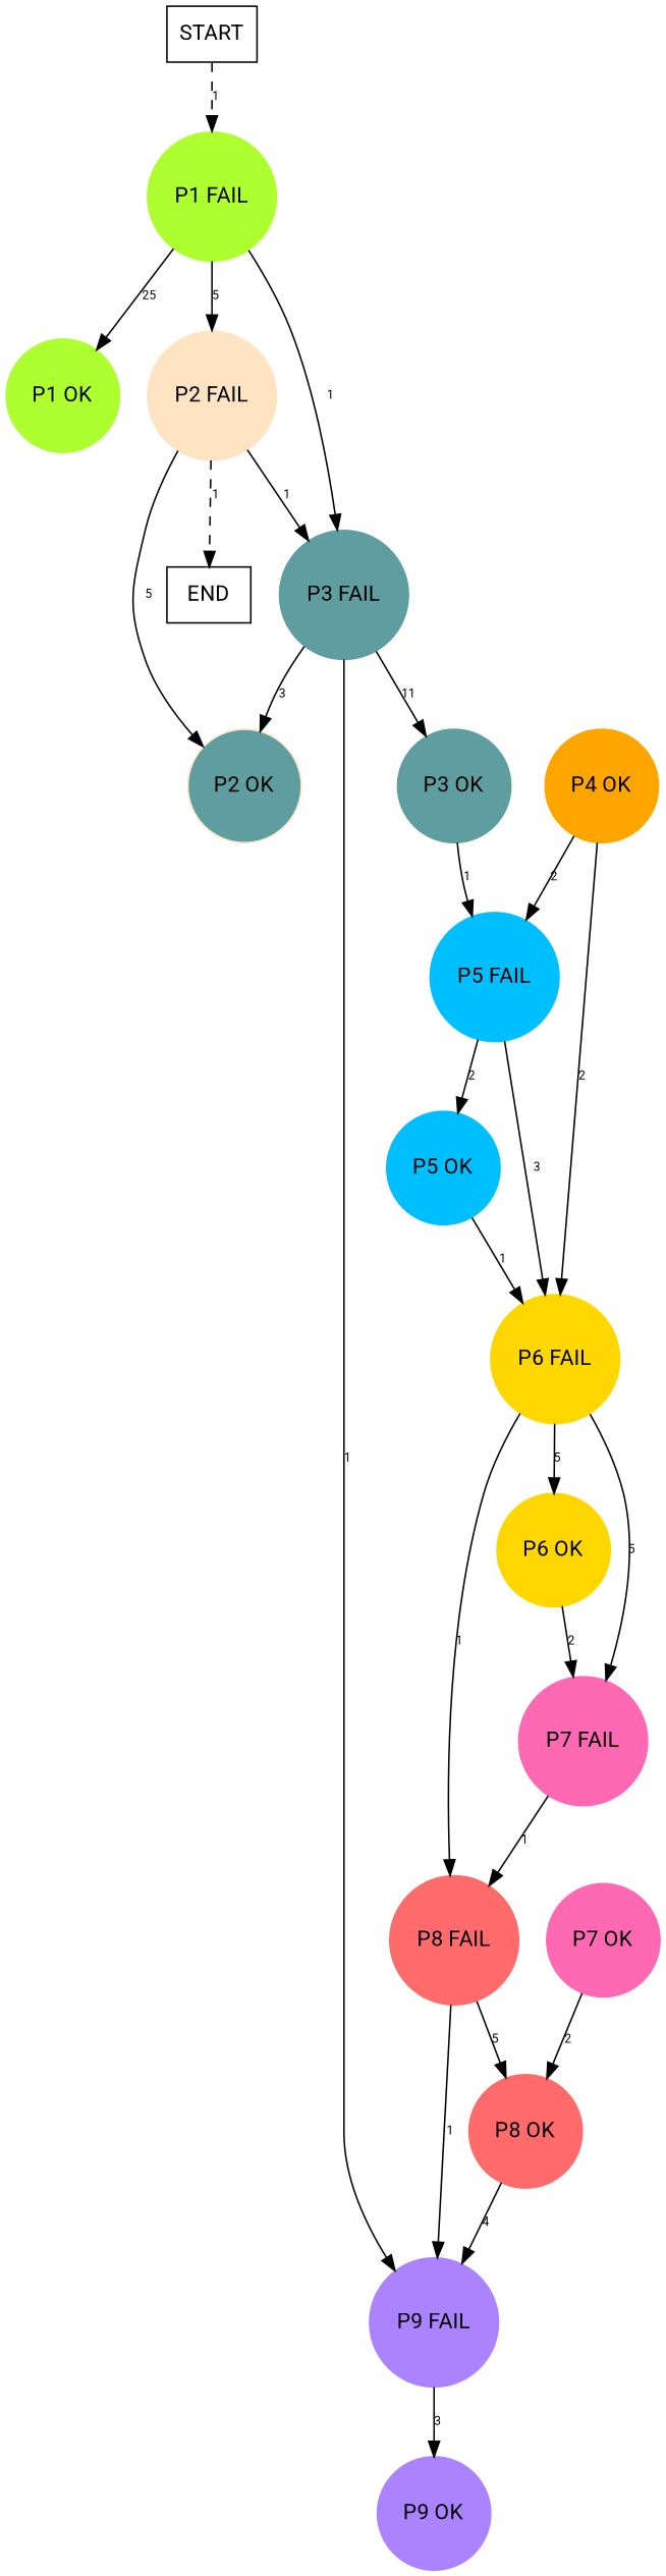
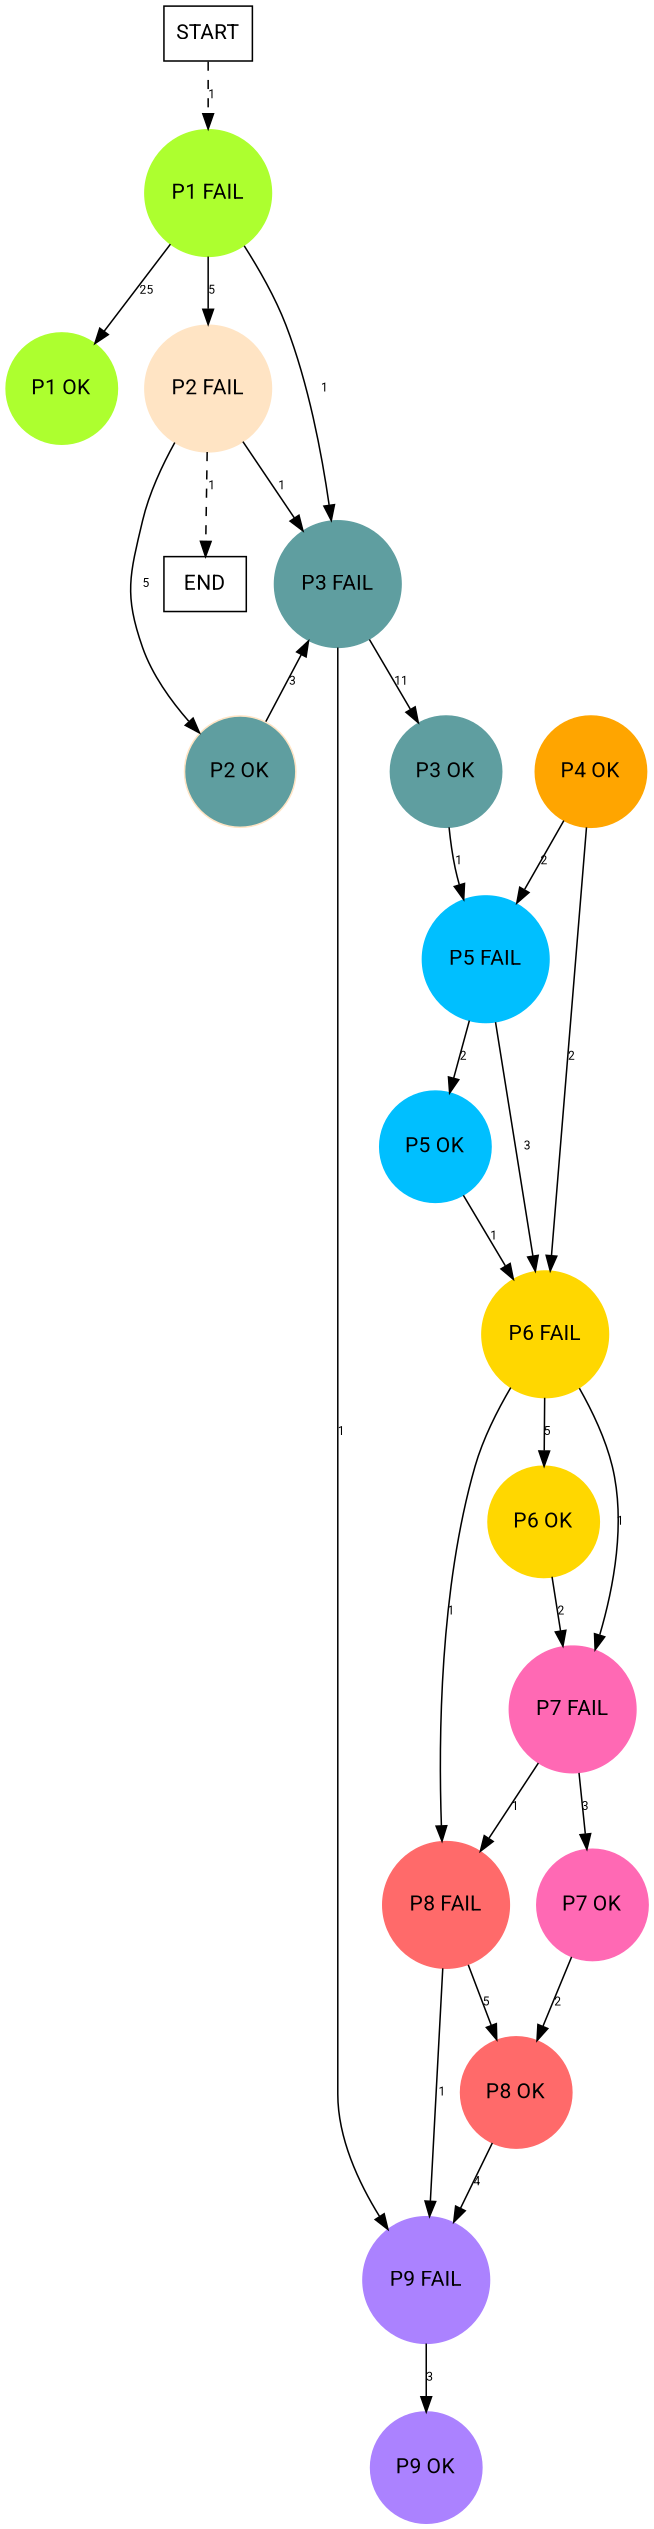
  digraph {
    fontname=Roboto
    node [color=greenyellow fontname=Roboto shape=circle style=filled]
    edge [fontname=Roboto fontsize=8 labelfloat=false]
    "P1 FAIL"
    "P1 OK"
    "P2 FAIL" [color=bisque]
    "P3 FAIL" [color=cadetblue]
    "P2 OK" [color=bisque fillcolor=cadetblue]
    END [color=black fillcolor=white shape=box]
    "P3 OK" [color=cadetblue]
    "P9 FAIL" [color=mediumpurple1]
    "P5 FAIL" [color=deepskyblue]
    "P9 OK" [color=mediumpurple1]
    "P6 FAIL" [color=gold]
    "P5 OK" [color=deepskyblue]
    "P4 OK" [color=orange]
    "P6 OK" [color=gold]
    "P7 FAIL" [color=hotpink]
    "P8 FAIL" [color=indianred1]
    "P7 OK" [color=hotpink]
    "P8 OK" [color=indianred1]
    START [color=black fillcolor=white shape=box]
    "P1 FAIL" -> "P1 OK" [label=25]
    "P1 FAIL" -> "P2 FAIL" [label=5]
    "P1 FAIL" -> "P3 FAIL" [label=1]
    "P2 FAIL" -> "P3 FAIL" [label=1]
    "P2 FAIL" -> "P2 OK" [label=5]
    "P2 FAIL" -> END [label=1 style=dashed]
    "P3 FAIL" -> "P3 OK" [label=11]
    "P3 FAIL" -> "P9 FAIL" [label=1]
-   "P3 FAIL" -> "P2 OK" [label=3]
+   "P2 OK" -> "P3 FAIL" [label=3]
    "P3 OK" -> "P5 FAIL" [label=1]
    "P9 FAIL" -> "P9 OK" [label=3]
    "P5 FAIL" -> "P6 FAIL" [label=3]
    "P5 FAIL" -> "P5 OK" [label=2]
    "P6 FAIL" -> "P6 OK" [label=5]
-   "P6 FAIL" -> "P7 FAIL" [label=5]
+   "P6 FAIL" -> "P7 FAIL" [label=1]
    "P6 FAIL" -> "P8 FAIL" [label=1]
    "P5 OK" -> "P6 FAIL" [label=1]
    "P4 OK" -> "P5 FAIL" [label=2]
    "P4 OK" -> "P6 FAIL" [label=2]
    "P6 OK" -> "P7 FAIL" [label=2]
    "P7 FAIL" -> "P8 FAIL" [label=1]
+   "P7 FAIL" -> "P7 OK" [label=3]
    "P8 FAIL" -> "P9 FAIL" [label=1]
    "P8 FAIL" -> "P8 OK" [label=5]
    "P7 OK" -> "P8 OK" [label=2]
    "P8 OK" -> "P9 FAIL" [label=4]
    START -> "P1 FAIL" [label=1 style=dashed]
  }
